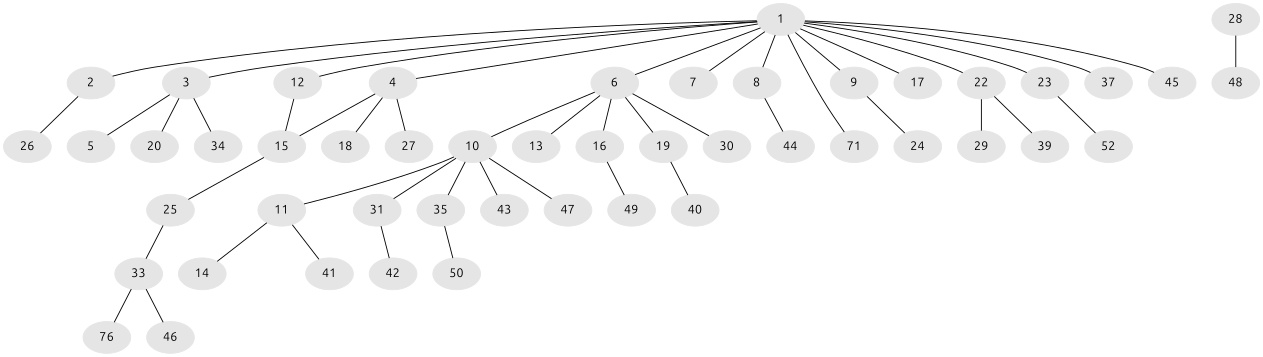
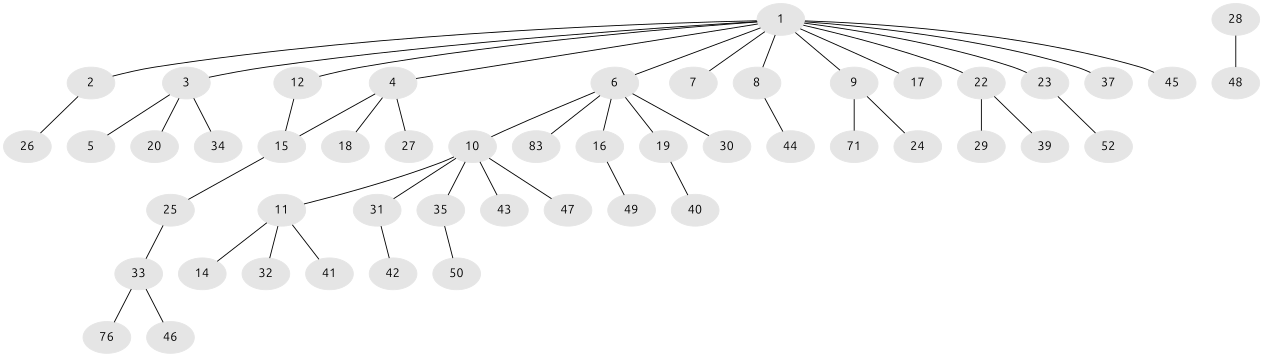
  graph {
    fontname=Ubuntu
    node [color=gray90 fontname=Ubuntu style=filled]
    edge [fontname=Ubuntu]
    1
    2
    3
    4
    6
    7
    8
    9
    12
    17
    22
    23
    37
    45
    n15 [label=71]
    26
    5
    20
    34
    15
    18
    27
    10
-   13
+   13 [label=83]
    16
    19
    30
    44
    24
    29
    39
    52
    25
    11
    31
    35
    43
    47
    49
    40
    14
+   32
    41
    42
    50
    33
    28
    48
    n49 [label=76]
    46
    1 -- 2
    1 -- 3
    1 -- 4
    1 -- 6
    1 -- 7
    1 -- 8
    1 -- 9
    1 -- 12
    1 -- 17
    1 -- 22
    1 -- 23
    1 -- 37
    1 -- 45
-   1 -- n15
+   9 -- n15
    2 -- 26
    3 -- 5
    3 -- 20
    3 -- 34
    4 -- 15
    4 -- 18
    4 -- 27
    6 -- 10
    6 -- 13
    6 -- 16
    6 -- 19
    6 -- 30
    8 -- 44
    9 -- 24
    12 -- 15
    22 -- 29
    22 -- 39
    23 -- 52
    15 -- 25
    10 -- 11
    10 -- 31
    10 -- 35
    10 -- 43
    10 -- 47
    16 -- 49
    19 -- 40
    25 -- 33
    11 -- 14
+   11 -- 32
    11 -- 41
    31 -- 42
    35 -- 50
    33 -- n49
    33 -- 46
    28 -- 48
  }
